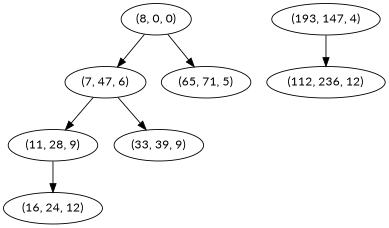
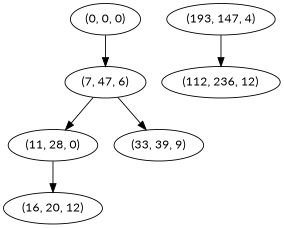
  digraph {
    fontname=Lato
    node [fontname=Lato]
    edge [fontname=Lato]
-   "(0, 0, 0)" [label="(8, 0, 0)"]
+   "(0, 0, 0)"
    "(7, 47, 6)"
-   "(65, 71, 5)"
-   "(11, 28, 9)"
+   "(11, 28, 9)" [label="(11, 28, 0)"]
    "(33, 39, 9)"
-   "(16, 24, 12)"
+   "(16, 24, 12)" [label="(16, 20, 12)"]
    n7 [label="(193, 147, 4)"]
    n8 [label="(112, 236, 12)"]
    "(0, 0, 0)" -> "(7, 47, 6)"
-   "(0, 0, 0)" -> "(65, 71, 5)"
    "(7, 47, 6)" -> "(11, 28, 9)"
    "(7, 47, 6)" -> "(33, 39, 9)"
    "(11, 28, 9)" -> "(16, 24, 12)"
    n7 -> n8
  }
